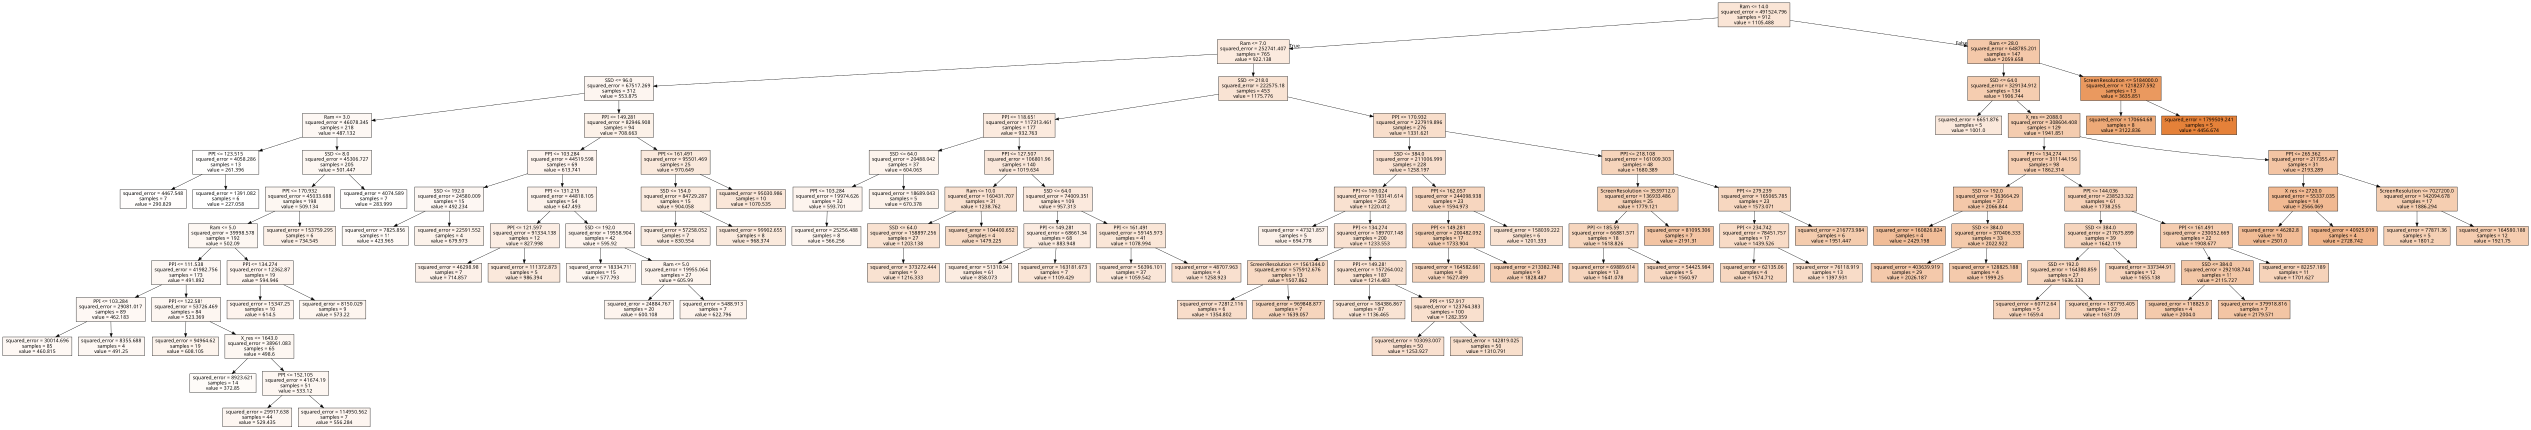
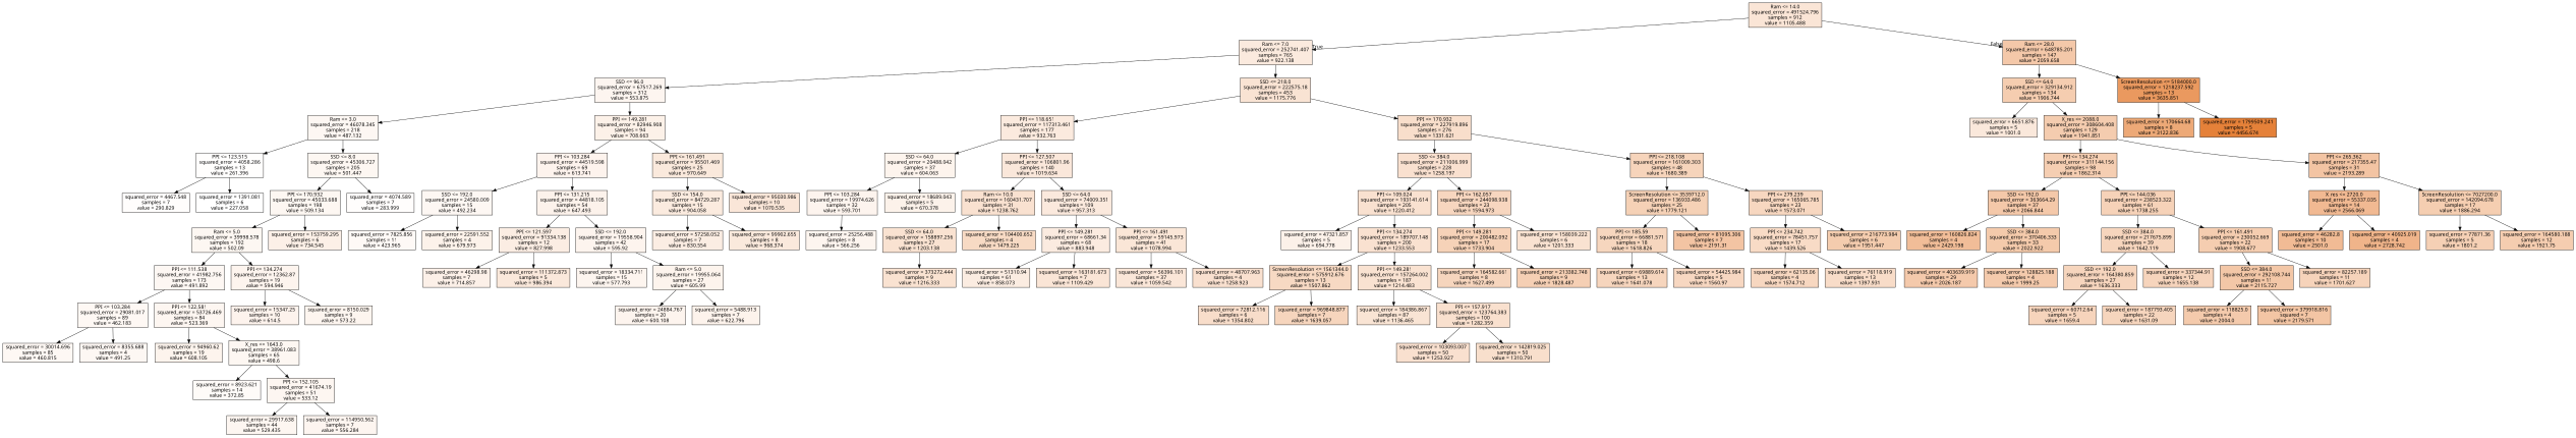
  digraph {
    fontname="Noto Sans"
    node [color=black fillcolor="#f6d5bd" fontname="Noto Sans" shape=box style=filled]
    edge [fontname="Noto Sans"]
    n1 [fillcolor="#fae5d6" label="Ram <= 14.0\nsquared_error = 491524.796\nsamples = 912\nvalue = 1105.488"]
    n2 [fillcolor="#fbeade" label="Ram <= 7.0\nsquared_error = 252741.407\nsamples = 765\nvalue = 922.138"]
    n3 [fillcolor="#f4c8a9" label="Ram <= 28.0\nsquared_error = 648785.201\nsamples = 147\nvalue = 2059.658"]
    n4 [fillcolor="#fdf5f0" label="SSD <= 96.0\nsquared_error = 67517.269\nsamples = 312\nvalue = 553.875"]
    n5 [fillcolor="#f9e3d3" label="SSD <= 218.0\nsquared_error = 222575.18\nsamples = 453\nvalue = 1175.776"]
    n6 [fillcolor="#f5cdb0" label="SSD <= 64.0\nsquared_error = 329134.912\nsamples = 134\nvalue = 1906.744"]
    n7 [fillcolor="#ea995f" label="ScreenResolution <= 5184000.0\nsquared_error = 1218237.592\nsamples = 13\nvalue = 3635.851"]
    n8 [fillcolor="#fdf7f3" label="Ram <= 3.0\nsquared_error = 46078.345\nsamples = 218\nvalue = 487.132"]
    n9 [fillcolor="#fcf1e8" label="PPI <= 149.281\nsquared_error = 82946.908\nsamples = 94\nvalue = 708.663"]
    n10 [fillcolor="#fbeade" label="PPI <= 118.651\nsquared_error = 117313.461\nsamples = 177\nvalue = 932.763"]
    n11 [fillcolor="#f8decb" label="PPI <= 170.932\nsquared_error = 227919.896\nsamples = 276\nvalue = 1331.621"]
    n12 [fillcolor="#fffefd" label="PPI <= 123.515\nsquared_error = 4058.286\nsamples = 13\nvalue = 261.396"]
    n13 [fillcolor="#fdf7f2" label="SSD <= 8.0\nsquared_error = 45306.727\nsamples = 205\nvalue = 501.447"]
    n14 [fillcolor="#fdf3ed" label="PPI <= 103.284\nsquared_error = 44519.598\nsamples = 69\nvalue = 613.741"]
    n15 [fillcolor="#fae9dc" label="PPI <= 161.491\nsquared_error = 95501.469\nsamples = 25\nvalue = 970.649"]
    n16 [fillcolor="#fffdfc" label="squared_error = 4467.548\nsamples = 7\nvalue = 290.829"]
-   n17 [fillcolor="#ffffff" label="squared_error = 1391.082\nsamples = 6\nvalue = 227.058"]
+   n17 [fillcolor="#ffffff" label="squared_error = 1391.081\nsamples = 6\nvalue = 227.058"]
    n18 [fillcolor="#fdf7f2" label="PPI <= 170.932\nsquared_error = 45033.688\nsamples = 198\nvalue = 509.134"]
    n19 [fillcolor="#fffdfc" label="squared_error = 4074.589\nsamples = 7\nvalue = 283.999"]
    n20 [fillcolor="#fdf7f2" label="Ram <= 5.0\nsquared_error = 39998.578\nsamples = 192\nvalue = 502.09"]
    n21 [fillcolor="#fcf0e7" label="squared_error = 153759.295\nsamples = 6\nvalue = 734.545"]
    n22 [fillcolor="#fdf7f3" label="PPI <= 111.538\nsquared_error = 41982.756\nsamples = 173\nvalue = 491.892"]
    n23 [fillcolor="#fdf4ee" label="PPI <= 134.274\nsquared_error = 12362.87\nsamples = 19\nvalue = 594.946"]
    n24 [fillcolor="#fef8f4" label="PPI <= 103.284\nsquared_error = 29081.017\nsamples = 89\nvalue = 462.183"]
    n25 [fillcolor="#fdf6f1" label="PPI <= 122.581\nsquared_error = 53726.469\nsamples = 84\nvalue = 523.369"]
    n26 [fillcolor="#fdf3ed" label="squared_error = 15347.25\nsamples = 10\nvalue = 614.5"]
    n27 [fillcolor="#fdf5ef" label="squared_error = 8150.029\nsamples = 9\nvalue = 573.22"]
    n28 [fillcolor="#fef8f4" label="squared_error = 30014.696\nsamples = 85\nvalue = 460.815"]
    n29 [fillcolor="#fdf7f3" label="squared_error = 8355.688\nsamples = 4\nvalue = 491.25"]
-   n30 [fillcolor="#fdf4ed" label="squared_error = 94964.62\nsamples = 19\nvalue = 608.105"]
+   n30 [fillcolor="#fdf4ed" label="squared_error = 94960.62\nsamples = 19\nvalue = 608.105"]
    n31 [fillcolor="#fdf7f2" label="X_res <= 1643.0\nsquared_error = 38961.083\nsamples = 65\nvalue = 498.6"]
    n32 [fillcolor="#fefbf8" label="squared_error = 8923.621\nsamples = 14\nvalue = 372.85"]
    n33 [fillcolor="#fdf6f1" label="PPI <= 152.105\nsquared_error = 41674.19\nsamples = 51\nvalue = 533.12"]
    n34 [fillcolor="#fdf6f1" label="squared_error = 29917.638\nsamples = 44\nvalue = 529.435"]
    n35 [fillcolor="#fdf5f0" label="squared_error = 114950.562\nsamples = 7\nvalue = 556.284"]
    n36 [fillcolor="#fdf7f3" label="SSD <= 192.0\nsquared_error = 24580.009\nsamples = 15\nvalue = 492.234"]
    n37 [fillcolor="#fcf2eb" label="PPI <= 131.215\nsquared_error = 44818.105\nsamples = 54\nvalue = 647.493"]
    n38 [fillcolor="#fbebdf" label="SSD <= 154.0\nsquared_error = 84729.287\nsamples = 15\nvalue = 904.058"]
    n39 [fillcolor="#fae6d8" label="squared_error = 95030.986\nsamples = 10\nvalue = 1070.535"]
    n40 [fillcolor="#fef9f6" label="squared_error = 7825.856\nsamples = 11\nvalue = 423.965"]
    n41 [fillcolor="#fcf2ea" label="squared_error = 22591.552\nsamples = 4\nvalue = 679.973"]
    n42 [fillcolor="#fbede3" label="PPI <= 121.597\nsquared_error = 91334.138\nsamples = 12\nvalue = 827.998"]
    n43 [fillcolor="#fdf4ee" label="SSD <= 192.0\nsquared_error = 19558.904\nsamples = 42\nvalue = 595.92"]
    n44 [fillcolor="#fcf0e8" label="squared_error = 46298.98\nsamples = 7\nvalue = 714.857"]
    n45 [fillcolor="#fae8db" label="squared_error = 111372.873\nsamples = 5\nvalue = 986.394"]
    n46 [fillcolor="#fdf5ef" label="squared_error = 18334.711\nsamples = 15\nvalue = 577.793"]
    n47 [fillcolor="#fdf4ed" label="Ram <= 5.0\nsquared_error = 19955.064\nsamples = 27\nvalue = 605.99"]
    n48 [fillcolor="#fdf4ee" label="squared_error = 24884.767\nsamples = 20\nvalue = 600.108"]
    n49 [fillcolor="#fdf3ec" label="squared_error = 5488.913\nsamples = 7\nvalue = 622.796"]
    n50 [fillcolor="#fbede3" label="squared_error = 57258.052\nsamples = 7\nvalue = 830.554"]
    n51 [fillcolor="#fae9dc" label="squared_error = 99902.655\nsamples = 8\nvalue = 968.374"]
    n52 [fillcolor="#fdf4ed" label="SSD <= 64.0\nsquared_error = 20488.042\nsamples = 37\nvalue = 604.063"]
    n53 [fillcolor="#fae7da" label="PPI <= 127.507\nsquared_error = 106801.96\nsamples = 140\nvalue = 1019.634"]
    n54 [fillcolor="#f9e0cf" label="SSD <= 384.0\nsquared_error = 211006.999\nsamples = 228\nvalue = 1258.197"]
    n55 [fillcolor="#f6d4bb" label="PPI <= 218.108\nsquared_error = 161009.303\nsamples = 48\nvalue = 1680.389"]
    n56 [fillcolor="#fdf4ee" label="PPI <= 103.284\nsquared_error = 19974.626\nsamples = 32\nvalue = 593.701"]
    n57 [fillcolor="#fcf2ea" label="squared_error = 18689.043\nsamples = 5\nvalue = 670.378"]
    n58 [fillcolor="#f9e1d0" label="Ram <= 10.0\nsquared_error = 160431.707\nsamples = 31\nvalue = 1238.762"]
    n59 [fillcolor="#fbe9dd" label="SSD <= 64.0\nsquared_error = 74009.351\nsamples = 109\nvalue = 957.313"]
    n60 [fillcolor="#fdf5ef" label="squared_error = 25256.488\nsamples = 8\nvalue = 566.256"]
    n61 [fillcolor="#f9e2d1" label="SSD <= 64.0\nsquared_error = 158897.256\nsamples = 27\nvalue = 1203.138"]
    n62 [fillcolor="#f7dac4" label="squared_error = 104400.652\nsamples = 4\nvalue = 1479.225"]
    n63 [fillcolor="#fbebe0" label="PPI <= 149.281\nsquared_error = 68661.34\nsamples = 68\nvalue = 883.948"]
    n64 [fillcolor="#fae6d7" label="PPI <= 161.491\nsquared_error = 59145.973\nsamples = 41\nvalue = 1078.994"]
    n65 [fillcolor="#f9e2d1" label="squared_error = 373272.444\nsamples = 9\nvalue = 1216.333"]
    n66 [fillcolor="#fbece1" label="squared_error = 51310.94\nsamples = 61\nvalue = 858.073"]
    n67 [fillcolor="#fae5d6" label="squared_error = 163181.673\nsamples = 7\nvalue = 1109.429"]
    n68 [fillcolor="#fae6d8" label="squared_error = 56396.101\nsamples = 37\nvalue = 1059.542"]
    n69 [fillcolor="#f9e0cf" label="squared_error = 48707.963\nsamples = 4\nvalue = 1258.923"]
    n70 [fillcolor="#f9e1d0" label="PPI <= 109.024\nsquared_error = 193141.614\nsamples = 205\nvalue = 1220.412"]
    n71 [fillcolor="#f7d6bf" label="PPI <= 162.057\nsquared_error = 244098.938\nsamples = 23\nvalue = 1594.973"]
    n72 [fillcolor="#f5d1b6" label="ScreenResolution <= 3539712.0\nsquared_error = 136933.486\nsamples = 25\nvalue = 1779.121"]
    n73 [fillcolor="#f7d7c0" label="PPI <= 279.239\nsquared_error = 165065.785\nsamples = 23\nvalue = 1573.071"]
    n74 [fillcolor="#fcf1e9" label="squared_error = 47321.857\nsamples = 5\nvalue = 694.778"]
    n75 [fillcolor="#f9e1d0" label="PPI <= 134.274\nsquared_error = 189707.148\nsamples = 200\nvalue = 1233.553"]
    n76 [fillcolor="#f6d2b8" label="PPI <= 149.281\nsquared_error = 200482.092\nsamples = 17\nvalue = 1733.904"]
    n77 [fillcolor="#f9e2d1" label="squared_error = 158039.222\nsamples = 6\nvalue = 1201.333"]
    n78 [fillcolor="#f7d9c3" label="ScreenResolution <= 1561344.0\nsquared_error = 575912.676\nsamples = 13\nvalue = 1507.862"]
    n79 [fillcolor="#f9e2d1" label="PPI <= 149.281\nsquared_error = 157264.002\nsamples = 187\nvalue = 1214.483"]
    n80 [fillcolor="#f8ddca" label="squared_error = 72812.116\nsamples = 6\nvalue = 1354.802"]
    n81 [label="squared_error = 969848.877\nsamples = 7\nvalue = 1639.057"]
    n82 [fillcolor="#f9e4d4" label="squared_error = 184386.867\nsamples = 87\nvalue = 1136.465"]
    n83 [fillcolor="#f9e0ce" label="PPI <= 157.917\nsquared_error = 123764.383\nsamples = 100\nvalue = 1282.359"]
    n84 [fillcolor="#f9e0cf" label="squared_error = 103093.007\nsamples = 50\nvalue = 1253.927"]
    n85 [fillcolor="#f8dfcc" label="squared_error = 142819.025\nsamples = 50\nvalue = 1310.791"]
    n86 [label="squared_error = 164582.661\nsamples = 8\nvalue = 1627.499"]
    n87 [fillcolor="#f5cfb4" label="squared_error = 213382.748\nsamples = 9\nvalue = 1828.487"]
    n88 [fillcolor="#f6d6be" label="PPI <= 185.59\nsquared_error = 66881.571\nsamples = 18\nvalue = 1618.826"]
    n89 [fillcolor="#f3c4a3" label="squared_error = 81095.306\nsamples = 7\nvalue = 2191.31"]
    n90 [fillcolor="#f8dbc6" label="PPI <= 234.742\nsquared_error = 78451.757\nsamples = 17\nvalue = 1439.526"]
    n91 [fillcolor="#f4ccae" label="squared_error = 216773.984\nsamples = 6\nvalue = 1951.447"]
    n92 [label="squared_error = 69889.614\nsamples = 13\nvalue = 1641.078"]
    n93 [fillcolor="#f7d7c1" label="squared_error = 54425.984\nsamples = 5\nvalue = 1560.97"]
    n94 [fillcolor="#f7d7c0" label="squared_error = 62135.06\nsamples = 4\nvalue = 1574.712"]
    n95 [fillcolor="#f8dcc8" label="squared_error = 76118.919\nsamples = 13\nvalue = 1397.931"]
    n96 [fillcolor="#fae8db" label="squared_error = 6651.876\nsamples = 5\nvalue = 1001.0"]
    n97 [fillcolor="#f4ccaf" label="X_res <= 2088.0\nsquared_error = 308604.408\nsamples = 129\nvalue = 1941.851"]
    n98 [fillcolor="#eda977" label="squared_error = 170664.68\nsamples = 8\nvalue = 3122.836"]
    n99 [fillcolor="#e58139" label="squared_error = 1799509.241\nsamples = 5\nvalue = 4456.674"]
    n100 [fillcolor="#f5ceb2" label="PPI <= 134.274\nsquared_error = 311144.156\nsamples = 98\nvalue = 1862.314"]
    n101 [fillcolor="#f3c4a3" label="PPI <= 265.362\nsquared_error = 217355.47\nsamples = 31\nvalue = 2193.289"]
    n102 [fillcolor="#f4c8a9" label="SSD <= 192.0\nsquared_error = 363664.29\nsamples = 37\nvalue = 2066.844"]
    n103 [fillcolor="#f6d2b8" label="PPI <= 144.036\nsquared_error = 238523.322\nsamples = 61\nvalue = 1738.255"]
    n104 [fillcolor="#f1b992" label="X_res <= 2720.0\nsquared_error = 55337.035\nsamples = 14\nvalue = 2566.069"]
    n105 [fillcolor="#f5ceb1" label="ScreenResolution <= 7027200.0\nsquared_error = 142094.678\nsamples = 17\nvalue = 1886.294"]
    n106 [fillcolor="#f1bd98" label="squared_error = 160826.824\nsamples = 4\nvalue = 2429.198"]
    n107 [fillcolor="#f4caab" label="SSD <= 384.0\nsquared_error = 370406.333\nsamples = 33\nvalue = 2022.922"]
    n108 [label="SSD <= 384.0\nsquared_error = 217675.899\nsamples = 39\nvalue = 1642.119"]
    n109 [fillcolor="#f5cdb0" label="PPI <= 161.491\nsquared_error = 230052.669\nsamples = 22\nvalue = 1908.677"]
    n110 [fillcolor="#f4c9ab" label="squared_error = 403639.919\nsamples = 29\nvalue = 2026.187"]
    n111 [fillcolor="#f4caac" label="squared_error = 128825.188\nsamples = 4\nvalue = 1999.25"]
    n112 [label="SSD <= 192.0\nsquared_error = 164380.859\nsamples = 27\nvalue = 1636.333"]
    n113 [fillcolor="#f6d4bc" label="squared_error = 337344.91\nsamples = 12\nvalue = 1655.138"]
    n114 [fillcolor="#f3c7a7" label="SSD <= 384.0\nsquared_error = 292108.744\nsamples = 11\nvalue = 2115.727"]
    n115 [fillcolor="#f6d3ba" label="squared_error = 82257.189\nsamples = 11\nvalue = 1701.627"]
    n116 [fillcolor="#f6d4bc" label="squared_error = 60712.64\nsamples = 5\nvalue = 1659.4"]
    n117 [label="squared_error = 187793.405\nsamples = 22\nvalue = 1631.09"]
    n118 [fillcolor="#f4caac" label="squared_error = 118825.0\nsamples = 4\nvalue = 2004.0"]
-   n119 [fillcolor="#f3c5a4" label="squared_error = 379918.816\nsamples = 7\nvalue = 2179.571"]
-   n120 [fillcolor="#f1bb95" label="squared_error = 46282.8\nvalue = 10\nvalue = 2501.0"]
+   n119 [fillcolor="#f3c5a4" label="squared_error = 379918.816\nsquared = 7\nvalue = 2179.571"]
+   n120 [fillcolor="#f1bb95" label="squared_error = 46282.8\nsamples = 10\nvalue = 2501.0"]
    n121 [fillcolor="#f0b48a" label="squared_error = 40925.019\nsamples = 4\nvalue = 2728.742"]
    n122 [fillcolor="#f5d0b5" label="squared_error = 77871.36\nsamples = 5\nvalue = 1801.2"]
    n123 [fillcolor="#f5cdb0" label="squared_error = 164580.188\nsamples = 12\nvalue = 1921.75"]
    n1 -> n2 [headlabel=True labelangle=45 labeldistance=2.5]
    n1 -> n3 [headlabel=False labelangle=-45 labeldistance=2.5]
    n2 -> n4
    n2 -> n5
    n3 -> n6
    n3 -> n7
    n4 -> n8
    n4 -> n9
    n5 -> n10
    n5 -> n11
    n6 -> n96
    n6 -> n97
    n7 -> n98
    n7 -> n99
    n8 -> n12
    n8 -> n13
    n9 -> n14
    n9 -> n15
    n10 -> n52
    n10 -> n53
    n11 -> n54
    n11 -> n55
    n12 -> n16
    n12 -> n17
    n13 -> n18
    n13 -> n19
    n14 -> n36
    n14 -> n37
    n15 -> n38
    n15 -> n39
    n18 -> n20
    n18 -> n21
    n20 -> n22
    n20 -> n23
    n22 -> n24
    n22 -> n25
    n23 -> n26
    n23 -> n27
    n24 -> n28
    n24 -> n29
    n25 -> n30
    n25 -> n31
    n31 -> n32
    n31 -> n33
    n33 -> n34
    n33 -> n35
    n36 -> n40
    n36 -> n41
    n37 -> n42
    n37 -> n43
    n38 -> n50
    n38 -> n51
    n42 -> n44
    n42 -> n45
    n43 -> n46
    n43 -> n47
    n47 -> n48
    n47 -> n49
    n52 -> n56
    n52 -> n57
    n53 -> n58
    n53 -> n59
    n54 -> n70
    n54 -> n71
    n55 -> n72
    n55 -> n73
    n56 -> n60
    n58 -> n61
    n58 -> n62
    n59 -> n63
    n59 -> n64
    n61 -> n65
    n63 -> n66
    n63 -> n67
    n64 -> n68
    n64 -> n69
    n70 -> n74
    n70 -> n75
    n71 -> n76
    n71 -> n77
    n72 -> n88
    n72 -> n89
    n73 -> n90
    n73 -> n91
    n75 -> n78
    n75 -> n79
    n76 -> n86
    n76 -> n87
    n78 -> n80
    n78 -> n81
    n79 -> n82
    n79 -> n83
    n83 -> n84
    n83 -> n85
    n88 -> n92
    n88 -> n93
    n90 -> n94
    n90 -> n95
    n97 -> n100
    n97 -> n101
    n100 -> n102
    n100 -> n103
    n101 -> n104
    n101 -> n105
    n102 -> n106
    n102 -> n107
    n103 -> n108
    n103 -> n109
    n104 -> n120
    n104 -> n121
    n105 -> n122
    n105 -> n123
    n107 -> n110
    n107 -> n111
    n108 -> n112
    n108 -> n113
    n109 -> n114
    n109 -> n115
    n112 -> n116
    n112 -> n117
    n114 -> n118
    n114 -> n119
  }
